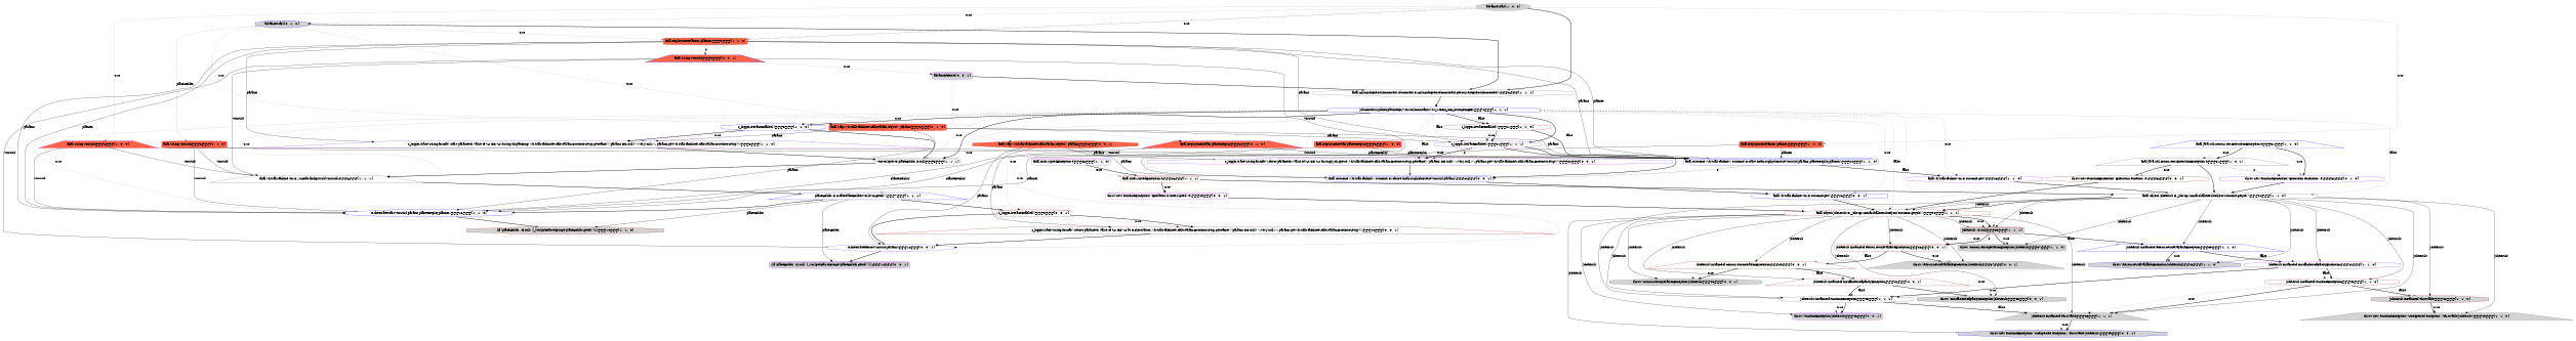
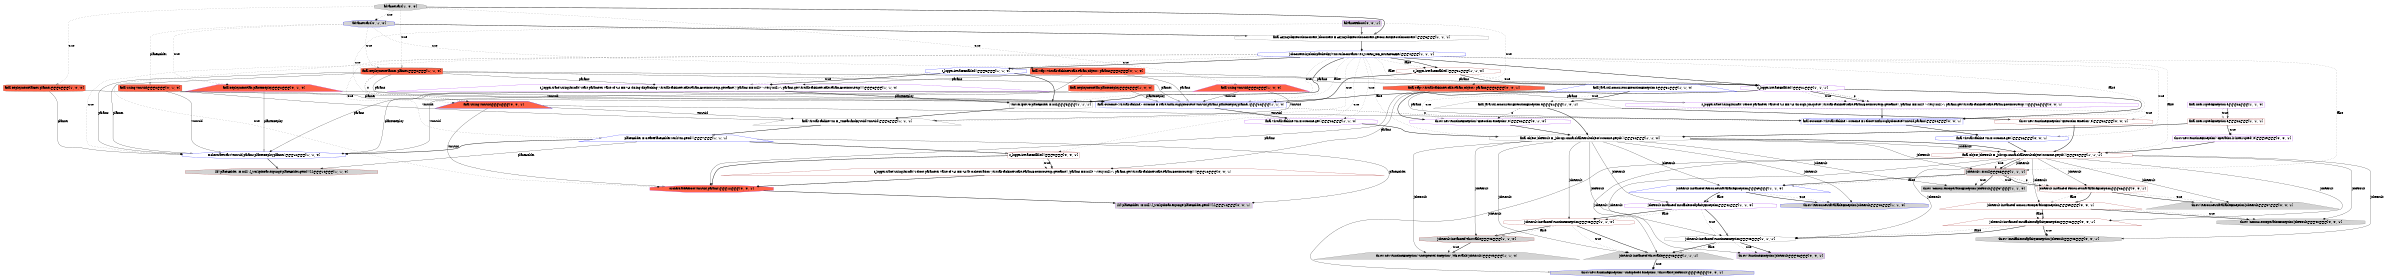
  digraph {
    node [color=brown fillcolor=white shape=octagon style=filled]
    edge [arrowhead=onormal style=bold]
    n1 [color=blue label="orchestrateStart(vmUuid,params,planToDeploy,planner)@@@12@@@['1', '1', '0']"]
    n2 [fillcolor=lightgray label="{if (placeHolder != null) {_workJobDao.expunge(placeHolder.getId())}}@@@14@@@['1', '1', '0']"]
    n3 [color=blue label="final VirtualMachine vm = outcome.get()@@@26@@@['0', '0', '1']"]
    n4 [label="final Object jobResult = _jobMgr.unmarshallResultObject(outcome.getJob())@@@34@@@['1', '1', '1']"]
    n5 [fillcolor=lightgray label="jobResult != null@@@35@@@['1', '1', '1']" shape=cylinder]
    n6 [label="jobResult instanceof ResourceUnavailableException@@@36@@@['0', '0', '1']" shape=cylinder]
    n7 [color=gray40 fillcolor=lightgray label="throw (ConcurrentOperationException)jobResult@@@40@@@['0', '0', '1']"]
    n8 [color=gray40 fillcolor=lightgray label="jobResult instanceof Throwable@@@48@@@['1', '1', '1']" shape=trapezium]
    n9 [color=gray40 label="jobResult instanceof RuntimeException@@@45@@@['1', '1', '1']"]
    n10 [color=purple fillcolor=lightgray label="throw (RuntimeException)jobResult@@@46@@@['0', '0', '1']" shape=cylinder]
    n11 [color=gray40 fillcolor=lightgray label="throw (ResourceUnavailableException)jobResult@@@37@@@['0', '0', '1']" shape=trapezium]
    n12 [label="jobResult instanceof ConcurrentOperationException@@@39@@@['0', '0', '1']" shape=trapezium]
    n13 [color=gray40 fillcolor=lightgray label="throw (InsufficientCapacityException)jobResult@@@43@@@['0', '0', '1']"]
    n14 [color=blue fillcolor=lightgray label="throw new RuntimeException(\"Unexpected exception\",(Throwable)jobResult)@@@49@@@['0', '0', '1']"]
    n15 [label="jobResult instanceof InsufficientCapacityException@@@42@@@['0', '0', '1']" shape=trapezium]
-   n16 [color=purple label="orchestrateReboot(vmUuid,params)@@@12@@@['0', '0', '1']"]
+   n16 [color=purple fillcolor=tomato label="orchestrateReboot(vmUuid,params)@@@12@@@['0', '0', '1']"]
    n17 [color=purple fillcolor=lightgray label="{if (placeHolder != null) {_workJobDao.expunge(placeHolder.getId())}}@@@14@@@['0', '0', '1']" shape=cylinder]
    n18 [color=purple fillcolor=lightgray label="advanceReboot['0', '0', '1']" shape=cylinder]
    n19 [color=gray40 label="final AsyncJobExecutionContext jobContext = AsyncJobExecutionContext.getCurrentExecutionContext()@@@3@@@['1', '1', '1']"]
    n20 [color=blue fillcolor=tomato label="final String vmUuid@@@2@@@['0', '0', '1']" shape=trapezium]
    n21 [color=gray40 fillcolor=tomato label="final Map<VirtualMachineProfile.Param,Object> params@@@2@@@['0', '0', '1']"]
    n22 [color=blue label="jobContext.isJobDispatchedBy(VmWorkConstants.VM_WORK_JOB_DISPATCHER)@@@4@@@['1', '1', '1']"]
    n23 [color=gray40 label="final VirtualMachine vm = _vmDao.findByUuid(vmUuid)@@@6@@@['1', '1', '1']" shape=trapezium]
    n24 [color=blue label="final Outcome<VirtualMachine> outcome = rebootVmThroughJobQueue(vmUuid,params)@@@24@@@['0', '0', '1']" shape=cylinder]
    n25 [color=purple label="s_logger.trace(String.format(\"reboot parameter value of %s == %s through job-queue\",VirtualMachineProfile.Param.BootIntoSetup.getName(),(params == null? \"<very null>\": params.get(VirtualMachineProfile.Param.BootIntoSetup))))@@@22@@@['0', '0', '1']"]
    n26 [label="s_logger.trace(String.format(\"reboot parameter value of %s == %s at orchestration\",VirtualMachineProfile.Param.BootIntoSetup.getName(),(params == null? \"<very null>\": params.get(VirtualMachineProfile.Param.BootIntoSetup))))@@@10@@@['0', '0', '1']" shape=trapezium]
    n27 [color=blue label="placeHolder = createPlaceHolderWork(vm.getId())@@@7@@@['1', '1', '1']" shape=trapezium]
    n28 [label="s_logger.isTraceEnabled()@@@9@@@['0', '0', '1']" shape=cylinder]
    n29 [color=gray40 label="VmWorkJobVO placeHolder = null@@@5@@@['1', '1', '1']" shape=cylinder]
    n30 [color=gray40 fillcolor=lightgray label="throw (ConcurrentOperationException)jobResult@@@37@@@['1', '1', '0']" shape=cylinder]
    n31 [color=blue label="jobResult instanceof ResourceUnavailableException@@@39@@@['1', '1', '0']" shape=trapezium]
    n32 [color=blue fillcolor=lightgray label="throw (ResourceUnavailableException)jobResult@@@40@@@['1', '1', '0']"]
    n33 [color=purple label="jobResult instanceof InsufficientCapacityException@@@42@@@['1', '1', '0']"]
    n34 [color=blue label="final Outcome<VirtualMachine> outcome = startVmThroughJobQueue(vmUuid,params,planToDeploy,planner)@@@24@@@['1', '1', '0']" shape=cylinder]
    n35 [color=purple label="final VirtualMachine vm = outcome.get()@@@26@@@['1', '1', '0']"]
    n36 [color=gray40 label="final Object jobResult = _jobMgr.unmarshallResultObject(outcome.getJob())@@@34@@@['1', '1', '0']"]
    n37 [label="s_logger.isTraceEnabled()@@@21@@@['1', '1', '0']"]
    n38 [color=purple label="s_logger.isTraceEnabled()@@@21@@@['1', '1', '1']"]
    n39 [fillcolor=lightgray label="jobResult instanceof Throwable@@@48@@@['1', '1', '0']"]
    n40 [label="jobResult instanceof RuntimeException@@@45@@@['1', '1', '0']"]
    n41 [color=gray40 fillcolor=lightgray label="throw new RuntimeException(\"Unexpected exception\",(Throwable)jobResult)@@@49@@@['1', '1', '0']" shape=trapezium]
    n42 [color=gray40 fillcolor=tomato label="final DeploymentPlanner planner@@@2@@@['1', '1', '0']" shape=cylinder]
    n43 [color=purple label="s_logger.trace(String.format(\"start parameter value of %s == %s during dispatching\",VirtualMachineProfile.Param.BootIntoSetup.getName(),(params == null? \"<very null>\": params.get(VirtualMachineProfile.Param.BootIntoSetup))))@@@6@@@['1', '1', '0']" shape=trapezium]
    n44 [color=purple label="throw new RuntimeException(\"Execution exception\",e)@@@32@@@['0', '1', '0']"]
    n45 [color=blue label="s_logger.isTraceEnabled()@@@5@@@['1', '1', '0']"]
    n46 [label="final InterruptedException e@@@28@@@['1', '1', '1']" shape=cylinder]
    n47 [color=purple label="throw new RuntimeException(\"Operation is interrupted\",e)@@@29@@@['0', '0', '1']" shape=cylinder]
    n48 [color=purple label="final InterruptedException e@@@28@@@['1', '1', '0']" shape=cylinder]
    n49 [color=gray40 fillcolor=tomato label="final DeploymentPlanner planner@@@2@@@['1', '0', '0']" shape=cylinder]
    n50 [color=purple fillcolor=tomato label="final DeploymentPlan planToDeploy@@@2@@@['0', '1', '0']" shape=trapezium]
    n51 [fillcolor=tomato label="final Map<VirtualMachineProfile.Param,Object> params@@@2@@@['0', '1', '0']" shape=cylinder]
    n52 [color=gray40 label="final java.util.concurrent.ExecutionException e@@@31@@@['1', '0', '1']" shape=trapezium]
    n53 [label="throw new RuntimeException(\"Execution excetion\",e)@@@32@@@['0', '0', '1']"]
    n54 [fillcolor=tomato label="final String vmUuid@@@2@@@['0', '1', '0']" shape=cylinder]
    n55 [color=blue label="final java.util.concurrent.ExecutionException e@@@31@@@['1', '1', '0']" shape=trapezium]
    n56 [color=purple fillcolor=tomato label="final String vmUuid@@@2@@@['1', '0', '0']" shape=trapezium]
    n57 [color=gray40 fillcolor=lightgray label="advanceStart['1', '0', '0']"]
    n58 [color=blue fillcolor=lightgray label="advanceStart['0', '1', '0']"]
    n59 [fillcolor=tomato label="final DeploymentPlan planToDeploy@@@2@@@['1', '0', '0']" shape=cylinder]
    n1 -> n2
    n3 -> n4 [arrowhead=diamond]
    n4 -> n5 [arrowhead=normal label=true style=dotted]
    n4 -> n5 [arrowhead=diamond]
    n4 -> n5 [label=jobResult style=solid]
    n4 -> n6 [arrowhead=diamond label=jobResult style=solid]
    n4 -> n7 [arrowhead=diamond label=jobResult style=solid]
    n4 -> n8 [arrowhead=normal label=jobResult style=solid]
    n4 -> n9 [arrowhead=diamond label=jobResult style=solid]
    n4 -> n10 [arrowhead=diamond label=jobResult style=solid]
    n4 -> n11 [arrowhead=diamond label=jobResult style=solid]
    n4 -> n12 [arrowhead=diamond label=jobResult style=solid]
    n4 -> n13 [arrowhead=normal label=jobResult style=solid]
    n4 -> n14 [label=jobResult style=solid]
    n4 -> n15 [arrowhead=diamond label=jobResult style=solid]
    n5 -> n6 [arrowhead=normal label=0 style=dashed]
    n5 -> n6 [label=true style=dotted]
    n5 -> n6 [arrowhead=normal]
    n5 -> n30 [arrowhead=diamond label=true style=dotted]
    n5 -> n30
    n5 -> n31 [arrowhead=diamond]
    n5 -> n31 [label=false style=dotted]
    n6 -> n11 [label=true style=dotted]
    n6 -> n11
    n6 -> n12
    n6 -> n12 [label=false style=dotted]
    n8 -> n14 [arrowhead=diamond]
    n8 -> n14 [arrowhead=normal label=true style=dotted]
    n9 -> n8 [arrowhead=diamond]
    n9 -> n8 [label=false style=dotted]
    n9 -> n10 [arrowhead=normal]
    n9 -> n10 [arrowhead=normal label=true style=dotted]
    n12 -> n7 [arrowhead=normal]
    n12 -> n7 [arrowhead=normal label=true style=dotted]
    n12 -> n15 [arrowhead=diamond label=false style=dotted]
    n12 -> n15
    n15 -> n9 [arrowhead=normal label=false style=dotted]
    n15 -> n9 [arrowhead=normal]
    n15 -> n13 [arrowhead=diamond label=true style=dotted]
    n15 -> n13
    n16 -> n17 [arrowhead=normal]
    n18 -> n19
-   n20 -> n18 [arrowhead=normal label=true style=dotted]
+   n18 -> n20 [arrowhead=normal label=true style=dotted]
    n18 -> n21 [arrowhead=normal label=true style=dotted]
    n19 -> n22 [arrowhead=diamond]
    n20 -> n16 [label=vmUuid style=solid]
    n20 -> n23 [arrowhead=diamond label=vmUuid style=solid]
    n20 -> n24 [label=vmUuid style=solid]
    n21 -> n16 [arrowhead=diamond label=params style=solid]
    n21 -> n24 [label=params style=solid]
    n21 -> n25 [label=params style=solid]
    n21 -> n26 [arrowhead=diamond label=params style=solid]
    n22 -> n1 [label=true style=dotted]
    n22 -> n3 [label=true style=dotted]
    n22 -> n4 [arrowhead=normal label=false style=dotted]
    n22 -> n5 [arrowhead=normal label=false style=dotted]
    n22 -> n16 [arrowhead=diamond label=true style=dotted]
    n22 -> n23 [arrowhead=normal label=true style=dotted]
    n22 -> n24 [label=false style=dotted]
    n22 -> n27 [label=true style=dotted]
    n22 -> n28 [arrowhead=normal label=true style=dotted]
    n22 -> n29 [arrowhead=diamond]
    n22 -> n29 [label=true style=dotted]
    n22 -> n34 [label=false style=dotted]
    n22 -> n35 [arrowhead=normal label=true style=dotted]
    n22 -> n36 [label=false style=dotted]
    n22 -> n37 [arrowhead=normal]
    n22 -> n37 [arrowhead=diamond label=false style=dotted]
    n22 -> n38
    n22 -> n38 [label=false style=dotted]
    n22 -> n45 [arrowhead=diamond label=true style=dotted]
    n22 -> n45
    n23 -> n27
    n24 -> n3 [arrowhead=diamond]
    n25 -> n24
    n26 -> n16 [arrowhead=diamond]
    n27 -> n1 [arrowhead=normal]
    n27 -> n2 [arrowhead=normal label=placeHolder style=solid]
    n27 -> n17 [arrowhead=diamond label=placeHolder style=solid]
    n27 -> n28
    n28 -> n16
    n28 -> n26 [arrowhead=normal label=true style=dotted]
    n28 -> n26 [arrowhead=normal]
    n29 -> n23 [arrowhead=diamond]
    n31 -> n32 [arrowhead=normal label=true style=dotted]
    n31 -> n32
    n31 -> n33 [arrowhead=normal label=false style=dotted]
    n31 -> n33 [arrowhead=normal]
    n33 -> n9 [arrowhead=diamond label=true style=dotted]
    n33 -> n9
    n33 -> n40 [arrowhead=normal label=false style=dotted]
    n33 -> n40 [arrowhead=diamond]
    n34 -> n24 [arrowhead=diamond label=0 style=dashed]
    n34 -> n35 [arrowhead=diamond]
    n35 -> n36
    n36 -> n4 [arrowhead=diamond label=jobResult style=solid]
    n36 -> n4 [arrowhead=diamond]
    n36 -> n5 [arrowhead=diamond label=jobResult style=solid]
    n36 -> n8 [arrowhead=diamond label=jobResult style=solid]
    n36 -> n9 [label=jobResult style=solid]
    n36 -> n30 [arrowhead=diamond label=jobResult style=solid]
    n36 -> n31 [arrowhead=normal label=jobResult style=solid]
    n36 -> n32 [arrowhead=diamond label=jobResult style=solid]
    n36 -> n33 [arrowhead=normal label=jobResult style=solid]
    n36 -> n39 [arrowhead=diamond label=jobResult style=solid]
    n36 -> n40 [arrowhead=normal label=jobResult style=solid]
    n36 -> n41 [arrowhead=normal label=jobResult style=solid]
    n37 -> n34
    n37 -> n38 [arrowhead=diamond label=true style=dotted]
    n37 -> n38 [arrowhead=diamond]
    n38 -> n24 [arrowhead=normal]
    n38 -> n25 [arrowhead=diamond]
    n38 -> n25 [arrowhead=normal label=0 style=dashed]
    n38 -> n25 [arrowhead=diamond label=true style=dotted]
    n38 -> n34 [arrowhead=normal]
    n39 -> n41
    n39 -> n41 [arrowhead=normal label=true style=dotted]
    n40 -> n8
    n40 -> n8 [arrowhead=diamond label=true style=dotted]
    n40 -> n39
    n40 -> n39 [label=false style=dotted]
    n42 -> n1 [label=planner style=solid]
    n42 -> n1 [arrowhead=normal label=params style=solid]
    n42 -> n20 [arrowhead=normal label=0 style=dashed]
    n42 -> n34 [label=params style=solid]
    n42 -> n34 [label=planner style=solid]
    n42 -> n38 [arrowhead=normal label=params style=solid]
    n42 -> n43 [arrowhead=diamond label=params style=solid]
    n43 -> n29 [arrowhead=diamond]
    n44 -> n36 [arrowhead=normal]
    n45 -> n29
    n45 -> n43 [arrowhead=diamond]
    n45 -> n43 [label=true style=dotted]
    n46 -> n36 [arrowhead=diamond]
    n46 -> n47 [arrowhead=diamond]
    n46 -> n47 [label=true style=dotted]
    n47 -> n4 [arrowhead=normal]
    n48 -> n46 [label=true style=dotted]
    n48 -> n46
    n49 -> n1 [arrowhead=diamond label=planner style=solid]
    n49 -> n34 [arrowhead=normal label=planner style=solid]
    n50 -> n1 [label=planToDeploy style=solid]
    n50 -> n34 [arrowhead=diamond label=planToDeploy style=solid]
    n51 -> n1 [arrowhead=diamond label=params style=solid]
    n51 -> n34 [label=params style=solid]
    n51 -> n38 [arrowhead=normal label=params style=solid]
    n51 -> n43 [arrowhead=normal label=params style=solid]
    n52 -> n36 [arrowhead=normal]
    n52 -> n44 [arrowhead=diamond label=0 style=dashed]
    n52 -> n53 [label=true style=dotted]
    n52 -> n53
    n53 -> n4
    n54 -> n1 [label=vmUuid style=solid]
    n54 -> n23 [label=vmUuid style=solid]
    n54 -> n34 [arrowhead=normal label=vmUuid style=solid]
    n55 -> n44 [label=true style=dotted]
    n55 -> n44 [arrowhead=normal]
    n55 -> n52 [arrowhead=normal label=true style=dotted]
    n55 -> n52 [arrowhead=normal]
    n56 -> n1 [arrowhead=normal label=vmUuid style=solid]
    n56 -> n23 [label=vmUuid style=solid]
    n56 -> n34 [arrowhead=normal label=vmUuid style=solid]
    n57 -> n19
-   n57 -> n42 [label=true style=dashed]
+   n57 -> n42 [label=true style=dotted]
    n57 -> n49 [label=true style=dotted]
    n57 -> n56 [label=true style=dotted]
    n57 -> n58 [arrowhead=diamond label=true style=dotted]
    n58 -> n19
    n58 -> n42 [label=true style=dotted]
    n58 -> n50 [arrowhead=diamond label=true style=dotted]
    n58 -> n51 [arrowhead=diamond label=true style=dotted]
    n58 -> n54 [label=placeHolder style=dotted]
    n59 -> n1 [arrowhead=diamond label=planToDeploy style=solid]
    n59 -> n34 [label=planToDeploy style=solid]
  }
